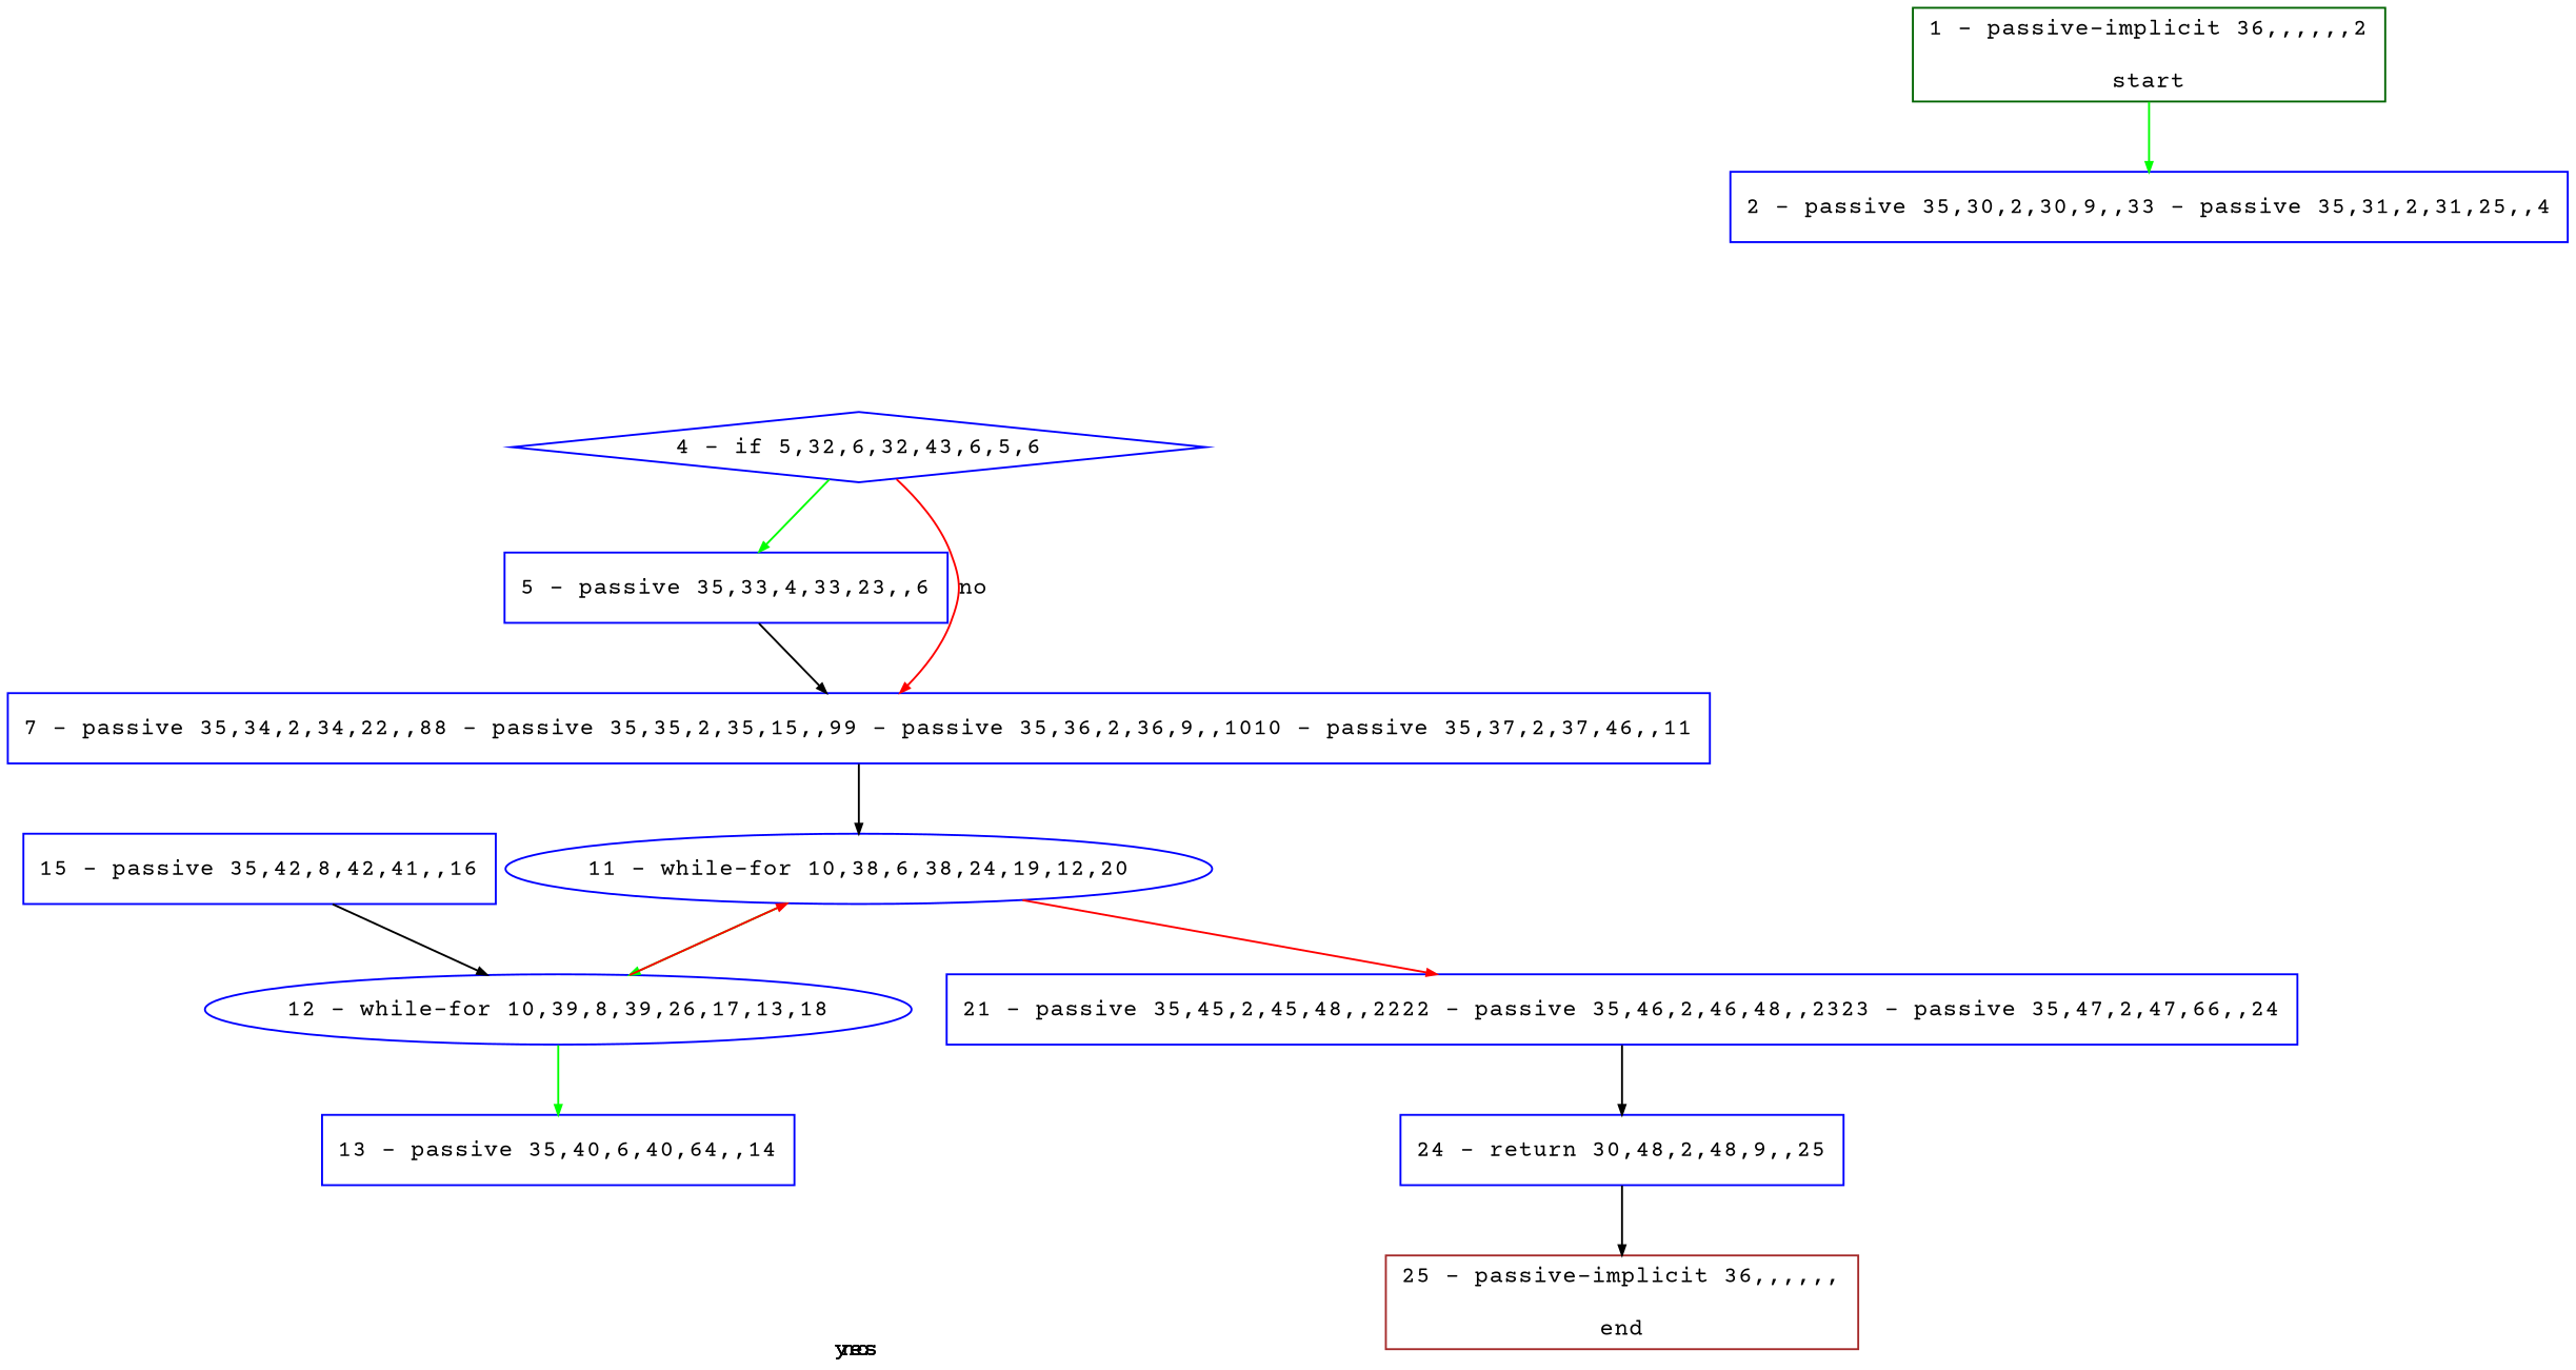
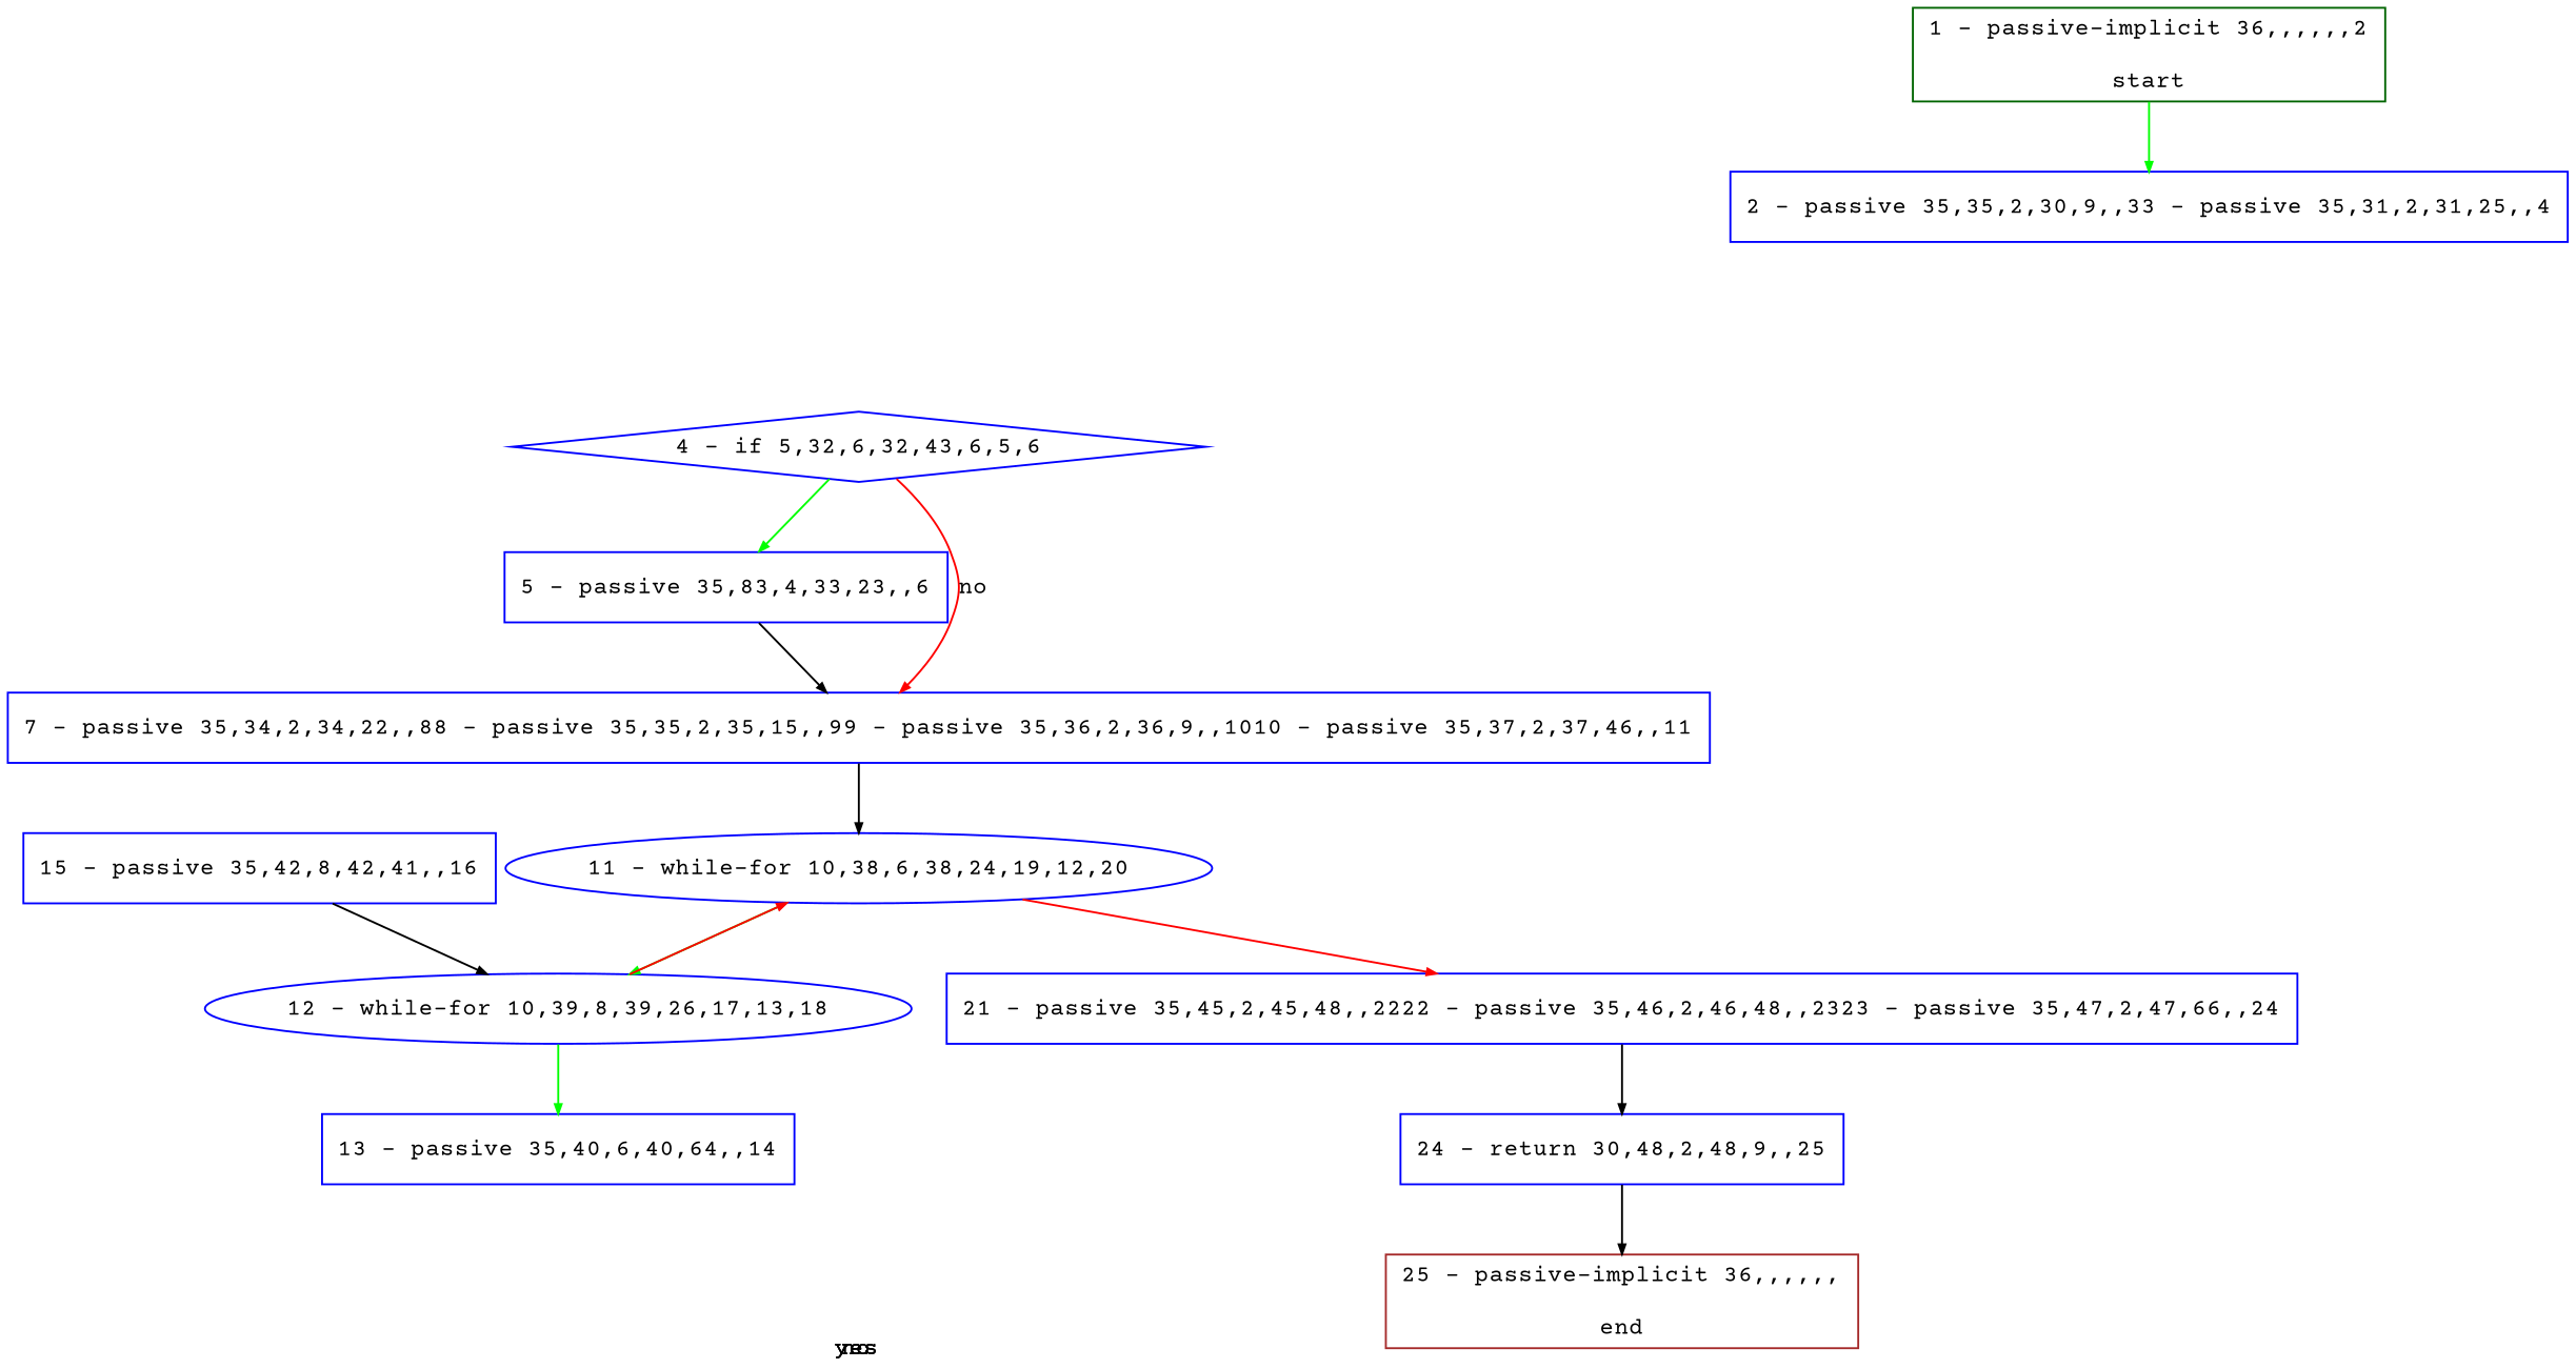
  digraph {
    bgcolor=white
    compound=true
    fillcolor="#FFFFCC"
    fontname="Courier Prime"
    fontsize=12
    pack=true
    packmode=clust
    style="rounded,filled"
    node [color="#0000ff" compound=true fillcolor="#ffffff" fixedsize=false fontname="Courier Prime" fontsize=12 node_initialized=no shape=box style=filled]
    edge [arrowhead=normal arrowsize=0.5 arrowtail=none color="#000000" compound=true dir=forward fontcolor=black fontname="Courier Prime" fontsize=12]
-   n1 [label="2 - passive 35,30,2,30,9,,33 - passive 35,31,2,31,25,,4"]
+   n1 [label="2 - passive 35,35,2,30,9,,33 - passive 35,31,2,31,25,,4"]
    n2 [label="4 - if 5,32,6,32,43,6,5,6" shape=diamond]
-   n3 [label="5 - passive 35,33,4,33,23,,6"]
+   n3 [label="5 - passive 35,83,4,33,23,,6"]
    n4 [label="7 - passive 35,34,2,34,22,,88 - passive 35,35,2,35,15,,99 - passive 35,36,2,36,9,,1010 - passive 35,37,2,37,46,,11"]
    n5 [color="#006400" label="1 - passive-implicit 36,,,,,,2\n\nstart"]
    n6 [label="11 - while-for 10,38,6,38,24,19,12,20" shape=oval]
    n7 [label="12 - while-for 10,39,8,39,26,17,13,18" shape=oval]
    n8 [label="21 - passive 35,45,2,45,48,,2222 - passive 35,46,2,46,48,,2323 - passive 35,47,2,47,66,,24"]
    n9 [label="13 - passive 35,40,6,40,64,,14"]
    n10 [label="24 - return 30,48,2,48,9,,25"]
    n11 [color="#a52a2a" label="25 - passive-implicit 36,,,,,,\n\nend"]
    n12 [label="15 - passive 35,42,8,42,41,,16"]
    n2 -> n3 [color="#00ff00" label=yes]
    n2 -> n4 [color="#ff0000" label=no]
    n3 -> n4
    n4 -> n6
    n5 -> n1 [color="#00ff00"]
    n6 -> n7 [color="#00ff00" label=yes]
    n6 -> n8 [color="#ff0000" label=no]
    n7 -> n6 [color="#ff0000" label=no]
    n7 -> n9 [color="#00ff00" label=yes]
    n8 -> n10
    n10 -> n11
    n12 -> n7
  }
